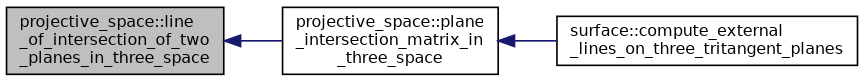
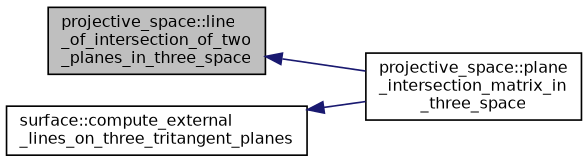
  digraph {
    rankdir=LR
    node [color=black fillcolor=white fontname=Helvetica fontsize=10 shape=record style=filled]
    edge [color=midnightblue dir=back fontname=Helvetica fontsize=10 labelfontname=Helvetica labelfontsize=10 style=solid]
    n1 [fillcolor=grey75 fontcolor=black height=0.2 label="projective_space::line\l_of_intersection_of_two\l_planes_in_three_space" width=0.4]
    n2 [height=0.2 label="projective_space::plane\l_intersection_matrix_in\l_three_space" width=0.4]
    n3 [height=0.2 label="surface::compute_external\l_lines_on_three_tritangent_planes" width=0.4]
    n1 -> n2
-   n2 -> n3
+   n3 -> n2
  }
